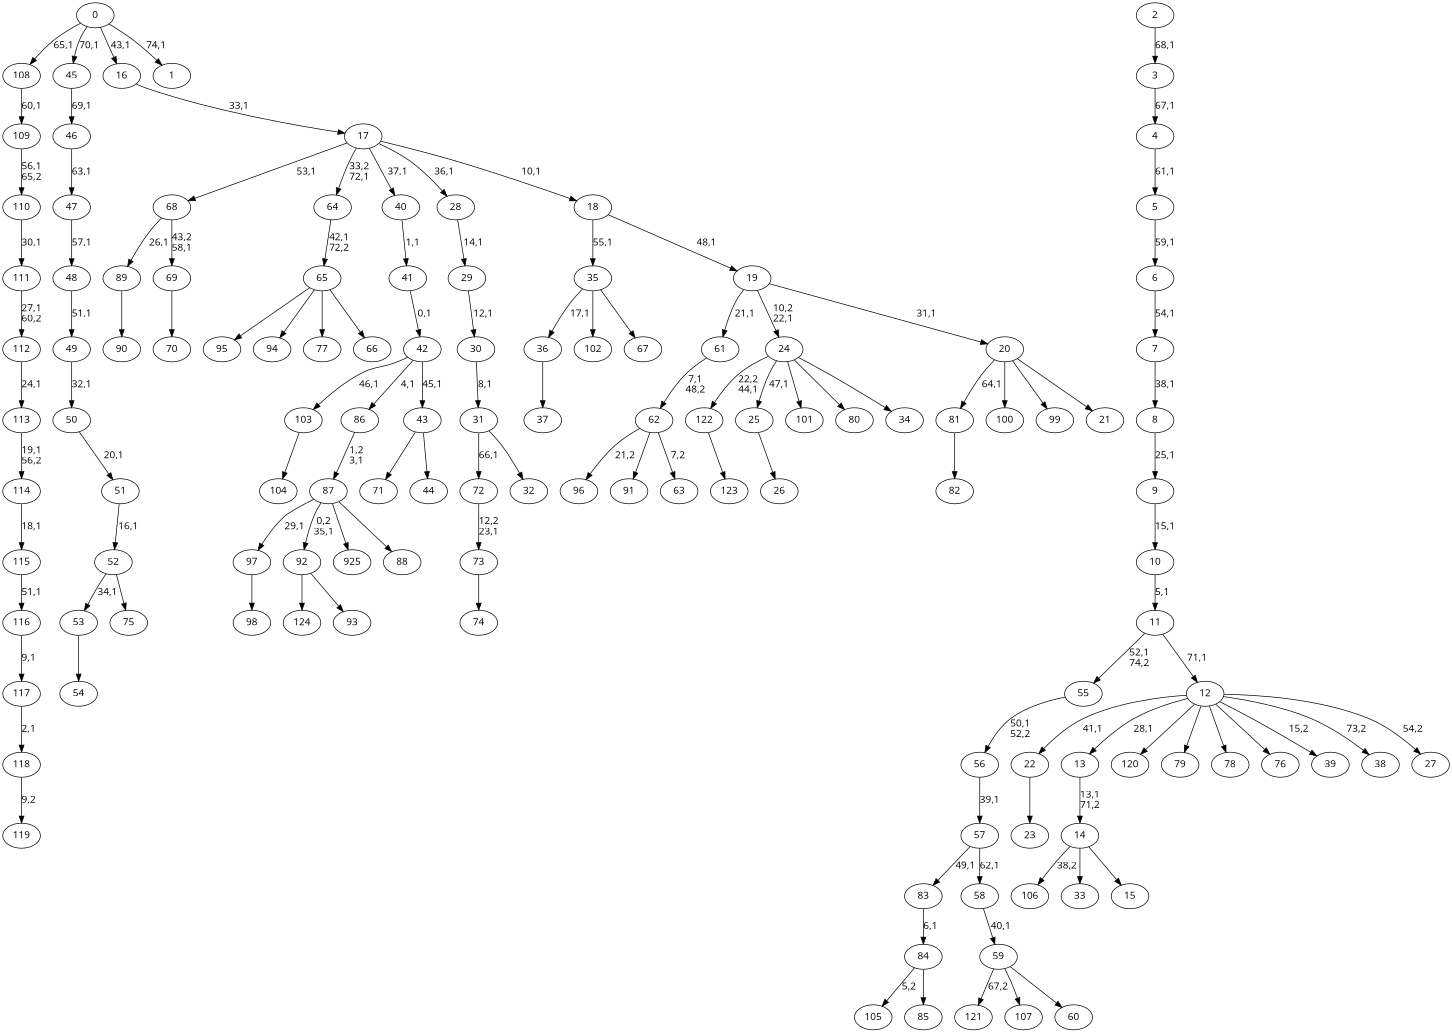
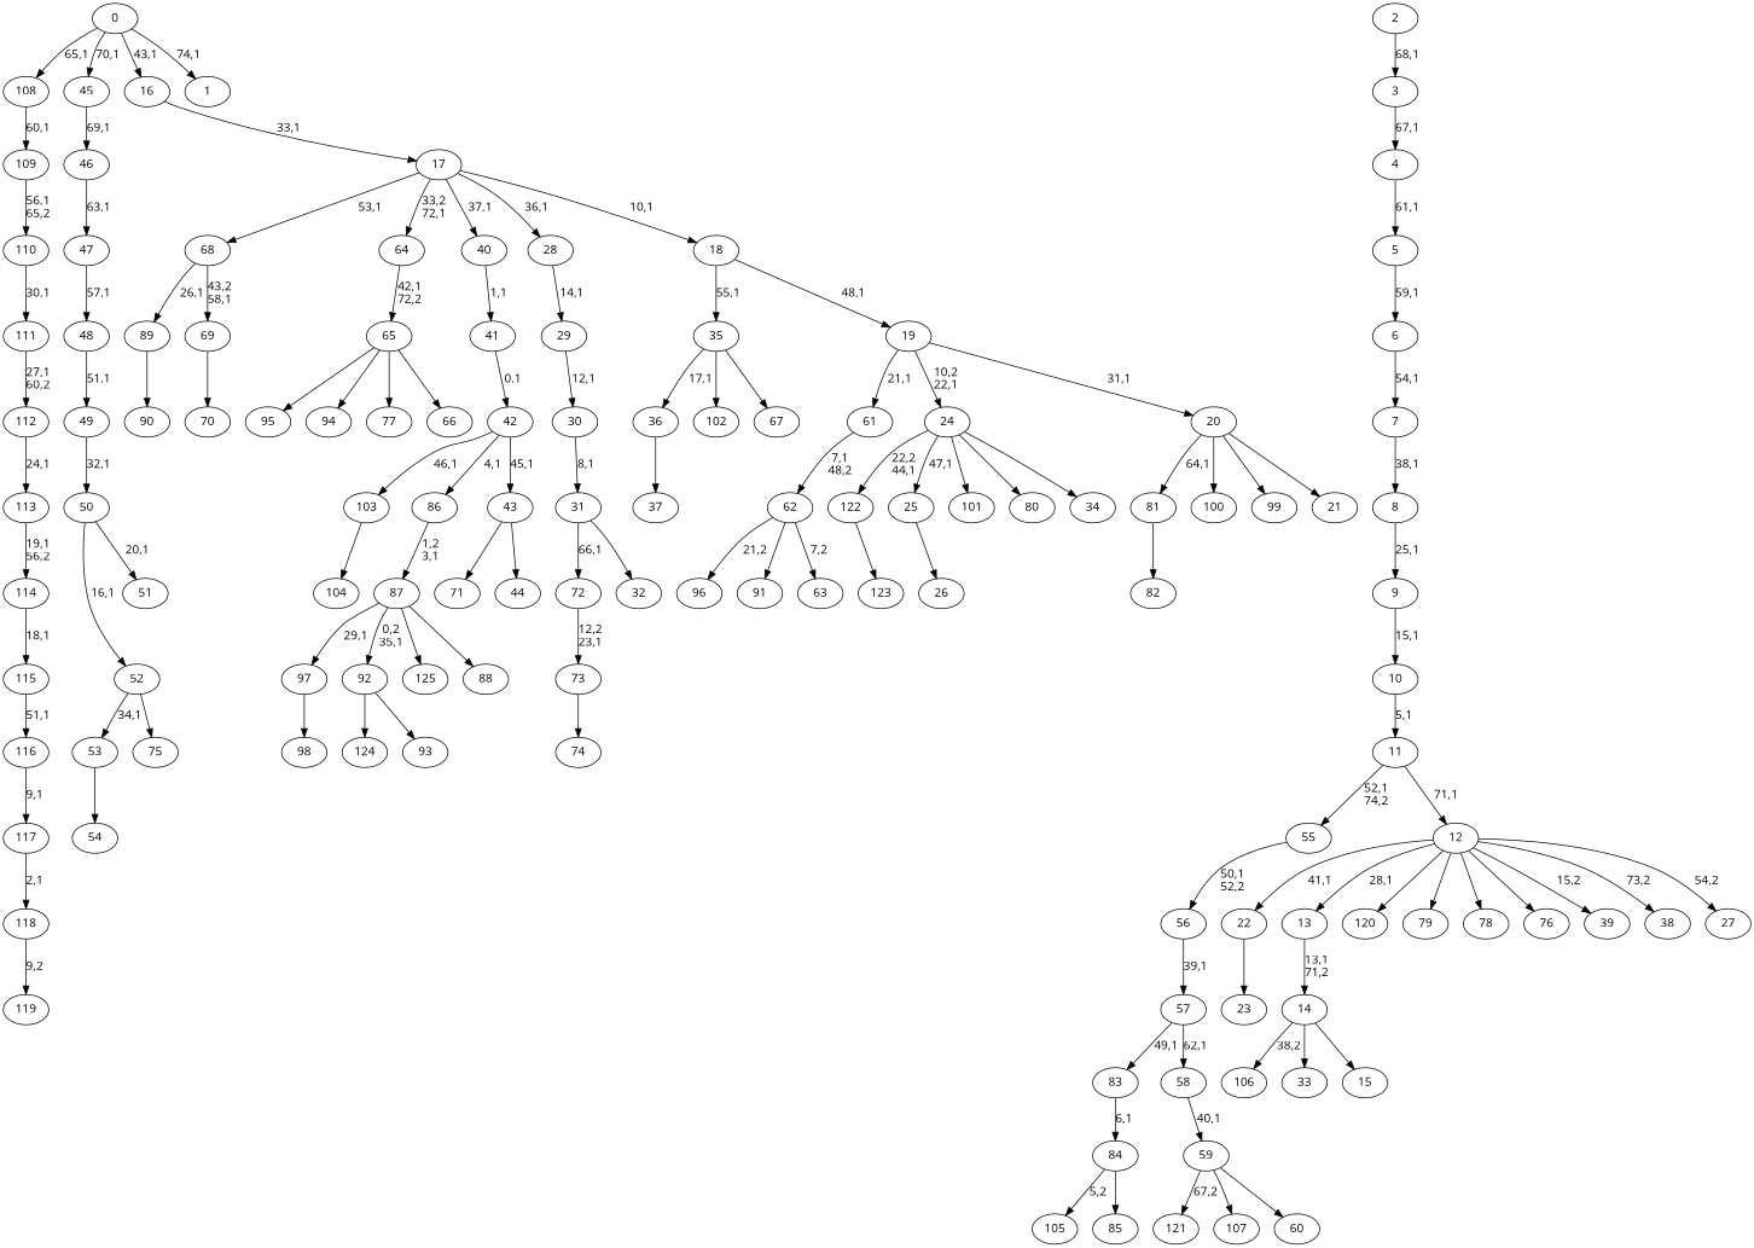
  digraph {
    fontname="Open Sans"
    node [fontname="Open Sans"]
    edge [fontname="Open Sans"]
    122
    123
    118
    119
    117
    116
    115
    114
    113
    112
    111
    110
    109
    108
    103
    104
    97
    98
    92
    124
    93
    89
    90
    87
-   125 [label=925]
+   125
    88
    86
    84
    105
    85
    83
    81
    82
    73
    74
    72
    69
    70
    68
    65
    95
    94
    77
    66
    64
    62
    96
    91
    63
    61
    59
    121
    107
    60
    58
    57
    56
    55
    53
    54
    52
    75
    51
    50
    49
    48
    47
    46
    45
    43
    71
    44
    42
    41
    40
    36
    37
    35
    102
    67
    31
    32
    30
    29
    28
    25
    26
    24
    101
    80
    34
    22
    23
    20
    100
    99
    21
    19
    18
    17
    16
    14
    106
    33
    15
    13
    12
    120
    79
    78
    76
    39
    38
    27
    11
    10
    9
    8
    7
    6
    5
    4
    3
    2
    0
    1
    122 -> 123
    118 -> 119 [label="9,2"]
    117 -> 118 [label="2,1"]
    116 -> 117 [label="9,1"]
    115 -> 116 [label="51,1"]
    114 -> 115 [label="18,1"]
    113 -> 114 [label="19,1\n56,2"]
    112 -> 113 [label="24,1"]
    111 -> 112 [label="27,1\n60,2"]
    110 -> 111 [label="30,1"]
    109 -> 110 [label="56,1\n65,2"]
    108 -> 109 [label="60,1"]
    103 -> 104
    97 -> 98
    92 -> 124
    92 -> 93
    89 -> 90
    87 -> 97 [label="29,1"]
    87 -> 92 [label="0,2\n35,1"]
    87 -> 125
    87 -> 88
    86 -> 87 [label="1,2\n3,1"]
    84 -> 105 [label="5,2"]
    84 -> 85
    83 -> 84 [label="6,1"]
    81 -> 82
    73 -> 74
    72 -> 73 [label="12,2\n23,1"]
    69 -> 70
    68 -> 89 [label="26,1"]
    68 -> 69 [label="43,2\n58,1"]
    65 -> 95
    65 -> 94
    65 -> 77
    65 -> 66
    64 -> 65 [label="42,1\n72,2"]
    62 -> 96 [label="21,2"]
    62 -> 91
    62 -> 63 [label="7,2"]
    61 -> 62 [label="7,1\n48,2"]
    59 -> 121 [label="67,2"]
    59 -> 107
    59 -> 60
    58 -> 59 [label="40,1"]
    57 -> 83 [label="49,1"]
    57 -> 58 [label="62,1"]
    56 -> 57 [label="39,1"]
    55 -> 56 [label="50,1\n52,2"]
    53 -> 54
    52 -> 53 [label="34,1"]
    52 -> 75
-   51 -> 52 [label="16,1"]
+   50 -> 52 [label="16,1"]
    50 -> 51 [label="20,1"]
    49 -> 50 [label="32,1"]
    48 -> 49 [label="51,1"]
    47 -> 48 [label="57,1"]
    46 -> 47 [label="63,1"]
    45 -> 46 [label="69,1"]
    43 -> 71
    43 -> 44
    42 -> 103 [label="46,1"]
    42 -> 86 [label="4,1"]
    42 -> 43 [label="45,1"]
    41 -> 42 [label="0,1"]
    40 -> 41 [label="1,1"]
    36 -> 37
    35 -> 36 [label="17,1"]
    35 -> 102
    35 -> 67
    31 -> 72 [label="66,1"]
    31 -> 32
    30 -> 31 [label="8,1"]
    29 -> 30 [label="12,1"]
    28 -> 29 [label="14,1"]
    25 -> 26
    24 -> 122 [label="22,2\n44,1"]
    24 -> 25 [label="47,1"]
    24 -> 101
    24 -> 80
    24 -> 34
    22 -> 23
    20 -> 81 [label="64,1"]
    20 -> 100
    20 -> 99
    20 -> 21
    19 -> 61 [label="21,1"]
    19 -> 24 [label="10,2\n22,1"]
    19 -> 20 [label="31,1"]
    18 -> 35 [label="55,1"]
    18 -> 19 [label="48,1"]
    17 -> 68 [label="53,1"]
    17 -> 64 [label="33,2\n72,1"]
    17 -> 40 [label="37,1"]
    17 -> 28 [label="36,1"]
    17 -> 18 [label="10,1"]
    16 -> 17 [label="33,1"]
    14 -> 106 [label="38,2"]
    14 -> 33
    14 -> 15
    13 -> 14 [label="13,1\n71,2"]
    12 -> 22 [label="41,1"]
    12 -> 13 [label="28,1"]
    12 -> 120
    12 -> 79
    12 -> 78
    12 -> 76
    12 -> 39 [label="15,2"]
    12 -> 38 [label="73,2"]
    12 -> 27 [label="54,2"]
    11 -> 55 [label="52,1\n74,2"]
    11 -> 12 [label="71,1"]
    10 -> 11 [label="5,1"]
    9 -> 10 [label="15,1"]
    8 -> 9 [label="25,1"]
    7 -> 8 [label="38,1"]
    6 -> 7 [label="54,1"]
    5 -> 6 [label="59,1"]
    4 -> 5 [label="61,1"]
    3 -> 4 [label="67,1"]
    2 -> 3 [label="68,1"]
    0 -> 108 [label="65,1"]
    0 -> 45 [label="70,1"]
    0 -> 16 [label="43,1"]
    0 -> 1 [label="74,1"]
  }
